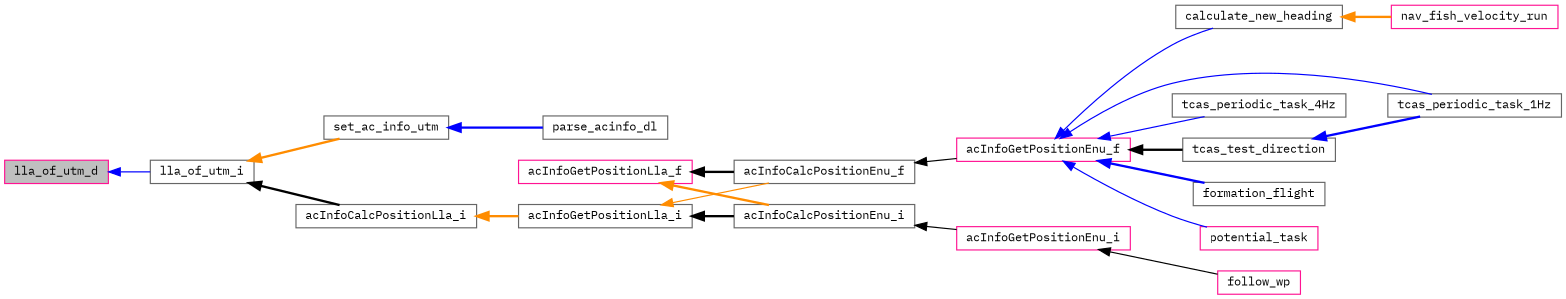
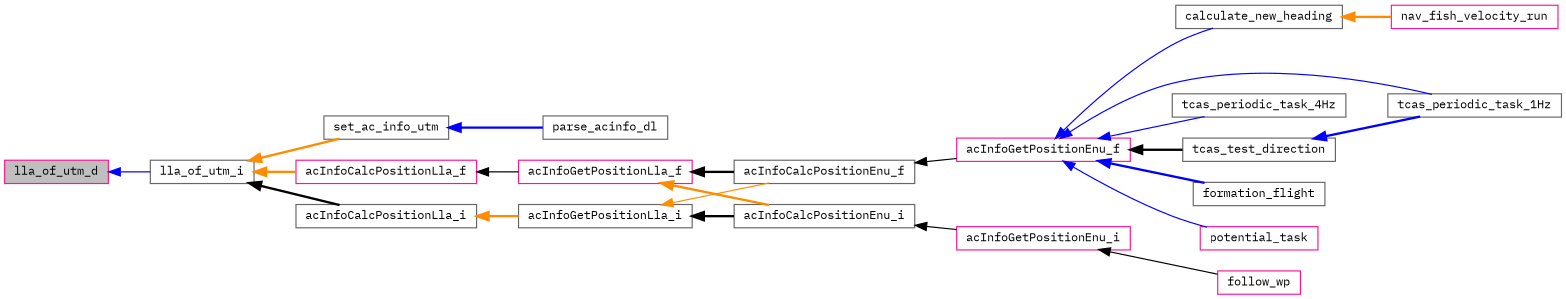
  digraph {
    fontname="IBM Plex Mono"
    rankdir=LR
    node [color=gray40 fillcolor=white fontname="IBM Plex Mono" fontsize=10 shape=record style=filled]
    edge [color=blue dir=back fontname="IBM Plex Mono" fontsize=10 labelfontname=FreeSans labelfontsize=10 style=bold]
    n1 [color=deeppink fillcolor=grey75 fontcolor=black height=0.2 label=lla_of_utm_d width=0.4]
    n2 [height=0.2 label=lla_of_utm_i width=0.4]
    n3 [height=0.2 label=set_ac_info_utm width=0.4]
    n4 [height=0.2 label=acInfoCalcPositionLla_i width=0.4]
+   n5 [color=deeppink height=0.2 label=acInfoCalcPositionLla_f width=0.4]
    n6 [height=0.2 label=parse_acinfo_dl width=0.4]
    n7 [height=0.2 label=acInfoGetPositionLla_i width=0.4]
    n8 [color=deeppink height=0.2 label=acInfoGetPositionLla_f width=0.4]
    n9 [height=0.2 label=acInfoCalcPositionEnu_f width=0.4]
    n10 [height=0.2 label=acInfoCalcPositionEnu_i width=0.4]
    n11 [color=deeppink height=0.2 label=acInfoGetPositionEnu_f width=0.4]
    n12 [color=deeppink height=0.2 label=acInfoGetPositionEnu_i width=0.4]
    n13 [height=0.2 label=calculate_new_heading width=0.4]
    n14 [height=0.2 label=formation_flight width=0.4]
    n15 [color=deeppink height=0.2 label=potential_task width=0.4]
    n16 [height=0.2 label=tcas_periodic_task_1Hz width=0.4]
    n17 [height=0.2 label=tcas_periodic_task_4Hz width=0.4]
    n18 [height=0.2 label=tcas_test_direction width=0.4]
    n19 [color=deeppink height=0.2 label=nav_fish_velocity_run width=0.4]
    n20 [color=deeppink height=0.2 label=follow_wp width=0.4]
    n1 -> n2 [style=solid]
    n2 -> n3 [color=darkorange]
    n2 -> n4 [color=black]
+   n2 -> n5 [color=darkorange]
    n3 -> n6
    n4 -> n7 [color=darkorange]
+   n5 -> n8 [color=black style=solid]
    n7 -> n9 [color=darkorange style=solid]
    n7 -> n10 [color=black]
    n8 -> n9 [color=black]
    n8 -> n10 [color=darkorange]
    n9 -> n11 [color=black style=solid]
    n10 -> n12 [color=black style=solid]
    n11 -> n13 [style=solid]
    n11 -> n14
    n11 -> n15 [style=solid]
    n11 -> n16 [style=solid]
    n11 -> n17 [style=solid]
    n11 -> n18 [color=black]
    n12 -> n20 [color=black style=solid]
    n13 -> n19 [color=darkorange]
    n18 -> n16
  }
